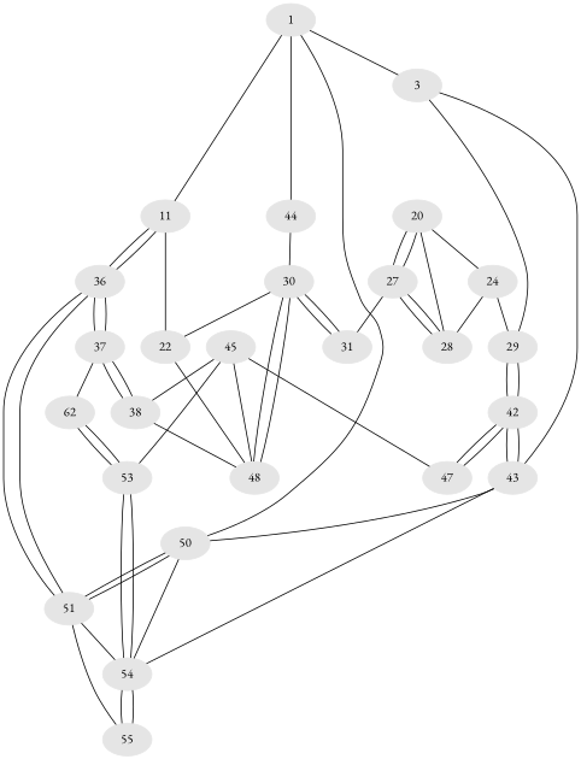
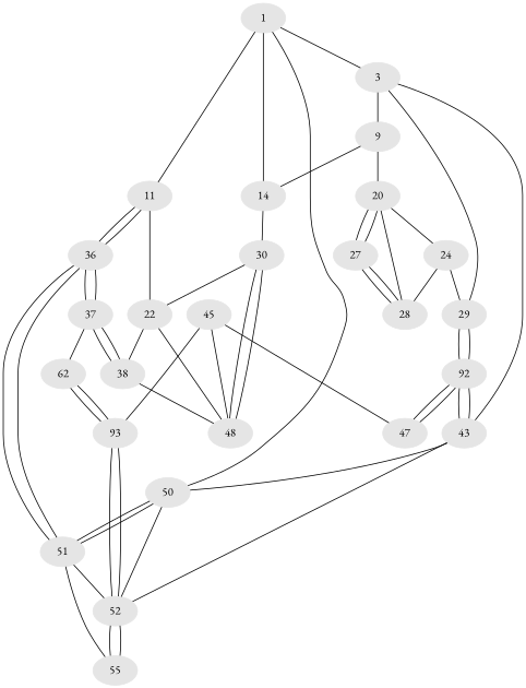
  graph {
    fontname="EB Garamond"
    node [color=gray90 fontname="EB Garamond" style=filled]
    edge [fontname="EB Garamond"]
    1 [super="+6+2"]
    3 [super="+18+4"]
    11 [super="+12"]
-   14 [super="+15" label=44]
+   14 [super="+15"]
    50
+   9 [super="+19+10"]
    n7 [label=29]
    43
    22 [super="+34"]
    36
    30
    51 [super="+56"]
-   54 [super="+57"]
+   54 [super="+57" label=52]
    20 [super="+21"]
-   42
+   42 [label=92]
    24 [super="+33+25"]
    27 [super="+32"]
    28
    38
    48 [super="+49"]
    37
-   31 [super="+44"]
    47
    45 [super="+46"]
-   53
+   53 [label=93]
    n26 [label=62]
    55
    1 -- 3
    1 -- 11 [weight=2]
    1 -- 14
    1 -- 50
+   3 -- 9 [weight=3]
    3 -- n7
    3 -- 43
    11 -- 22
    11 -- 36
    11 -- 36
    14 -- 30
    50 -- 51
    50 -- 51
    50 -- 54
+   9 -- 14
+   9 -- 20 [weight=2]
    n7 -- 42
    n7 -- 42
    43 -- 50
    43 -- 54
-   45 -- 38
+   22 -- 38
    22 -- 48
    36 -- 51
    36 -- 51
    36 -- 37
    36 -- 37
    30 -- 22 [weight=2]
    30 -- 48
    30 -- 48
-   30 -- 31
-   30 -- 31
    51 -- 54
    51 -- 55
    54 -- 55
    54 -- 55
    20 -- 24
    20 -- 27
    20 -- 27
    20 -- 28
    42 -- 43
    42 -- 43
    42 -- 47
    42 -- 47
    24 -- n7
    24 -- 28
    27 -- 28
    27 -- 28
-   27 -- 31 [weight=2]
    38 -- 48
    37 -- 38
    37 -- 38
    37 -- n26
    45 -- 48
    45 -- 47
    45 -- 53
    53 -- 54
    53 -- 54
    n26 -- 53
    n26 -- 53
  }
